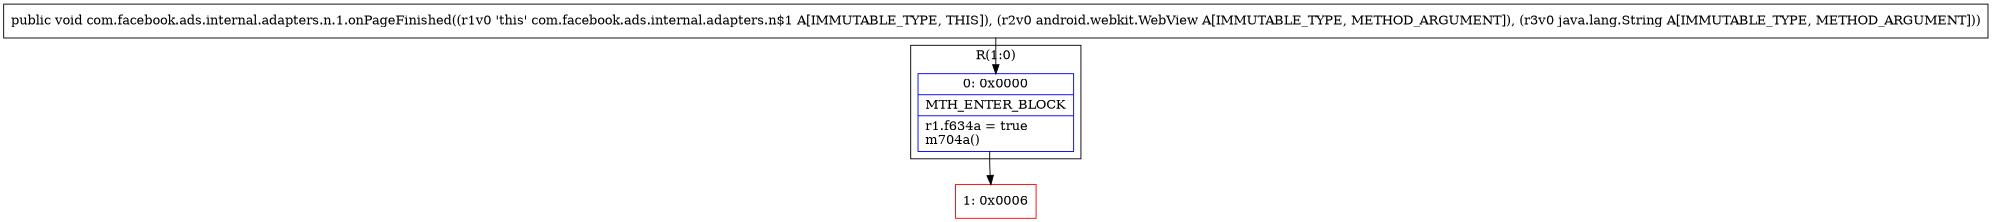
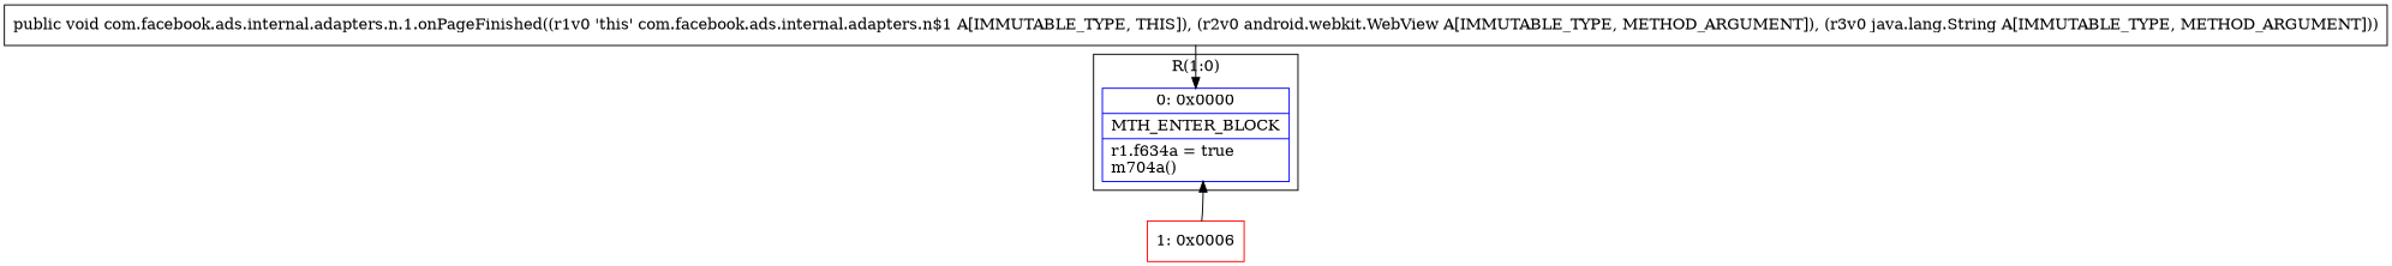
  digraph {
    node [shape=record]
    n1 [color=blue label="{0\:\ 0x0000|MTH_ENTER_BLOCK\l|r1.f634a = true\lm704a()\l}"]
    n2 [color=red label="{1\:\ 0x0006}"]
    n3 [label="{public void com.facebook.ads.internal.adapters.n.1.onPageFinished((r1v0 'this' com.facebook.ads.internal.adapters.n$1 A[IMMUTABLE_TYPE, THIS]), (r2v0 android.webkit.WebView A[IMMUTABLE_TYPE, METHOD_ARGUMENT]), (r3v0 java.lang.String A[IMMUTABLE_TYPE, METHOD_ARGUMENT])) }"]
    subgraph cluster_1 {
      label="R(1:0)"
      n1
    }
-   n1 -> n2
+   n2 -> n1
    n3 -> n1
  }
